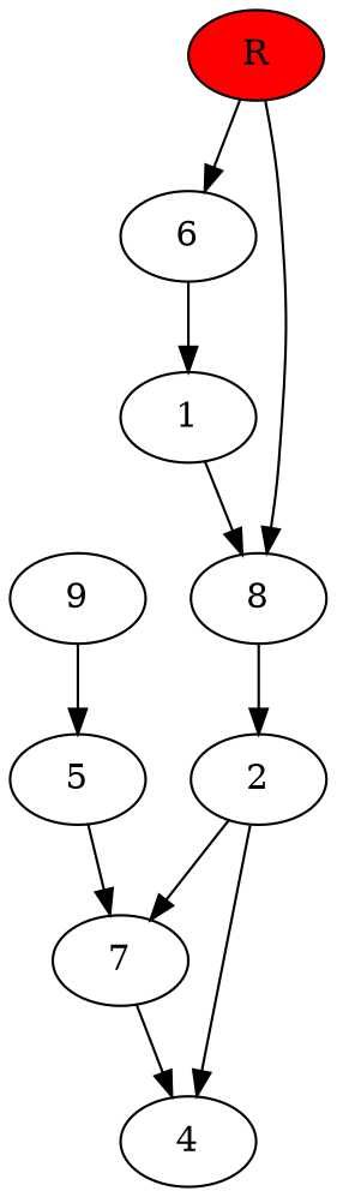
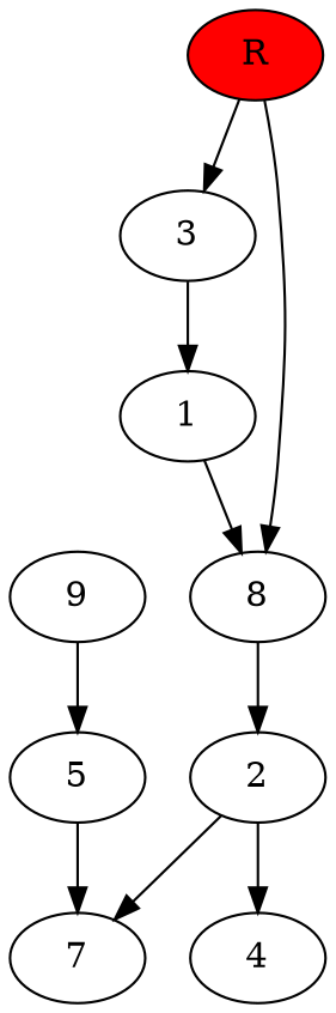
  digraph {
    2
    4
    7
-   3 [label=6]
+   3
    1
    8
    5
    9
    R [fillcolor="#ff0000" style=filled]
    2 -> 4
    2 -> 7
-   7 -> 4
    3 -> 1
    1 -> 8
    8 -> 2
    5 -> 7
    9 -> 5
    R -> 3
    R -> 8
  }
